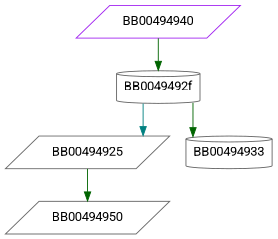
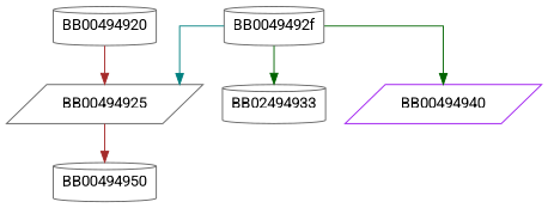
  digraph {
    fontname=Roboto
    splines=ortho
    node [color=gray40 fontname=Roboto shape=cylinder]
    edge [color=brown fontname=Roboto]
    BB00494925 [shape=parallelogram]
-   BB00494950 [shape=parallelogram]
+   BB00494920
+   BB00494950
    BB0049492f
-   BB00494933
+   BB00494933 [label=BB02494933]
    BB00494940 [color=purple shape=parallelogram]
-   BB00494925 -> BB00494950 [color=darkgreen]
+   BB00494925 -> BB00494950
+   BB00494920 -> BB00494925
    BB0049492f -> BB00494925 [color=teal]
    BB0049492f -> BB00494933 [color=darkgreen]
-   BB00494940 -> BB0049492f [color=darkgreen]
+   BB0049492f -> BB00494940 [color=darkgreen]
  }
